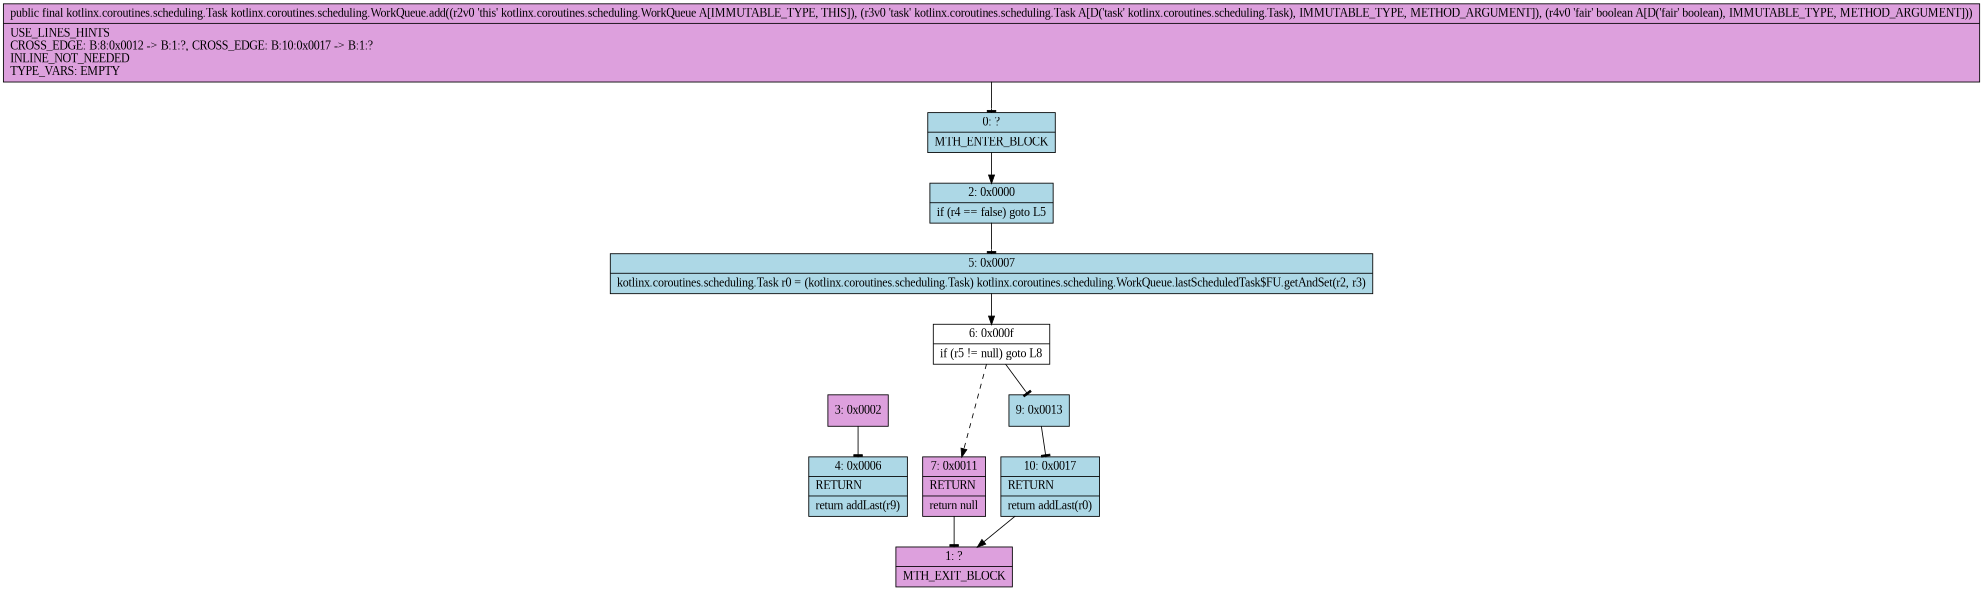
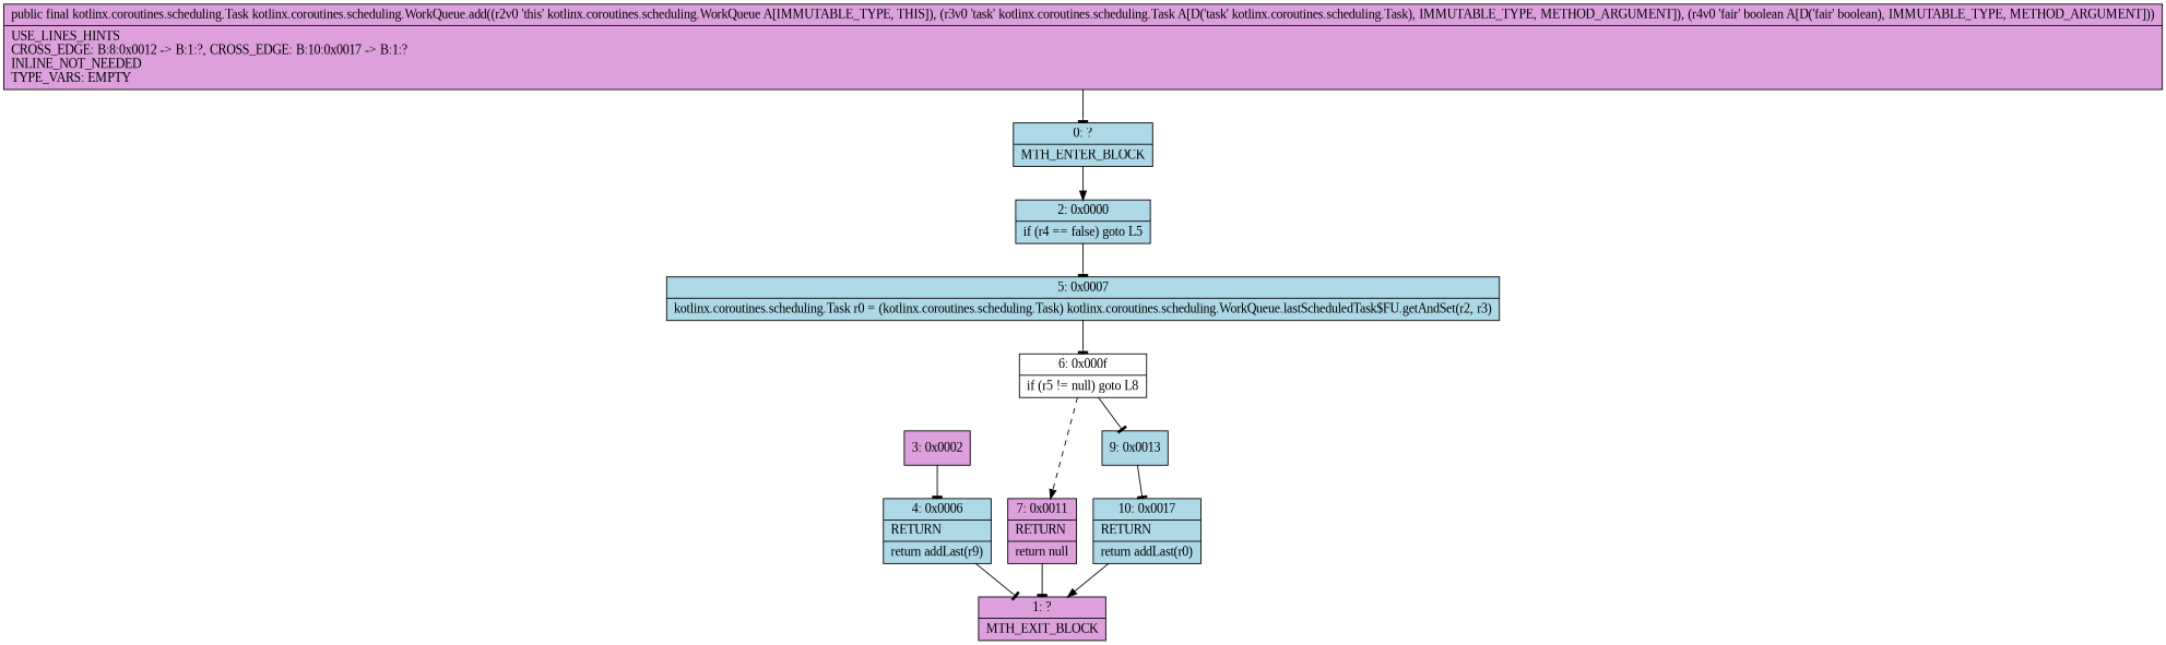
  digraph {
    fontname="Liberation Serif"
    node [fillcolor=lightblue fontname="Liberation Serif" shape=record style=filled]
    edge [arrowhead=tee fontname="Liberation Serif"]
    n1 [label="{0\:\ ?|MTH_ENTER_BLOCK\l}"]
    n2 [label="{2\:\ 0x0000|if (r4 == false) goto L5\l}"]
    n3 [label="{5\:\ 0x0007|kotlinx.coroutines.scheduling.Task r0 = (kotlinx.coroutines.scheduling.Task) kotlinx.coroutines.scheduling.WorkQueue.lastScheduledTask$FU.getAndSet(r2, r3)\l}"]
    n4 [fillcolor=plum label="{3\:\ 0x0002}"]
    n5 [label="{4\:\ 0x0006|RETURN\l|return addLast(r9)\l}"]
    n6 [fillcolor=white label="{6\:\ 0x000f|if (r5 != null) goto L8\l}"]
    n7 [fillcolor=plum label="{1\:\ ?|MTH_EXIT_BLOCK\l}"]
    n8 [fillcolor=plum label="{7\:\ 0x0011|RETURN\l|return null\l}"]
    n9 [label="{9\:\ 0x0013}"]
    n10 [label="{10\:\ 0x0017|RETURN\l|return addLast(r0)\l}"]
    n11 [fillcolor=plum label="{public final kotlinx.coroutines.scheduling.Task kotlinx.coroutines.scheduling.WorkQueue.add((r2v0 'this' kotlinx.coroutines.scheduling.WorkQueue A[IMMUTABLE_TYPE, THIS]), (r3v0 'task' kotlinx.coroutines.scheduling.Task A[D('task' kotlinx.coroutines.scheduling.Task), IMMUTABLE_TYPE, METHOD_ARGUMENT]), (r4v0 'fair' boolean A[D('fair' boolean), IMMUTABLE_TYPE, METHOD_ARGUMENT]))  | USE_LINES_HINTS\lCROSS_EDGE: B:8:0x0012 \-\> B:1:?, CROSS_EDGE: B:10:0x0017 \-\> B:1:?\lINLINE_NOT_NEEDED\lTYPE_VARS: EMPTY\l}"]
    n1 -> n2 [arrowhead=normal]
    n2 -> n3
-   n3 -> n6 [arrowhead=normal]
+   n3 -> n6
    n4 -> n5
+   n5 -> n7
    n6 -> n8 [arrowhead=normal style=dashed]
    n6 -> n9
    n8 -> n7
    n9 -> n10
    n10 -> n7 [arrowhead=normal]
    n11 -> n1
  }
